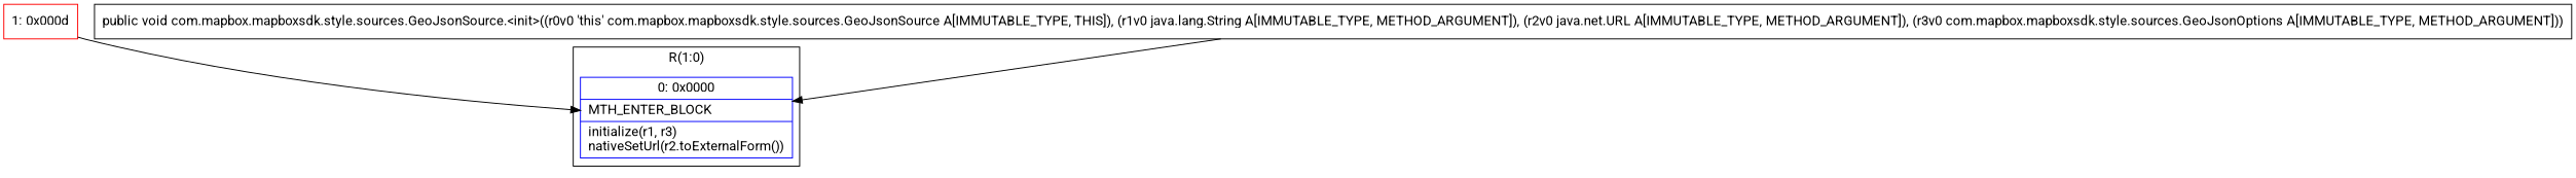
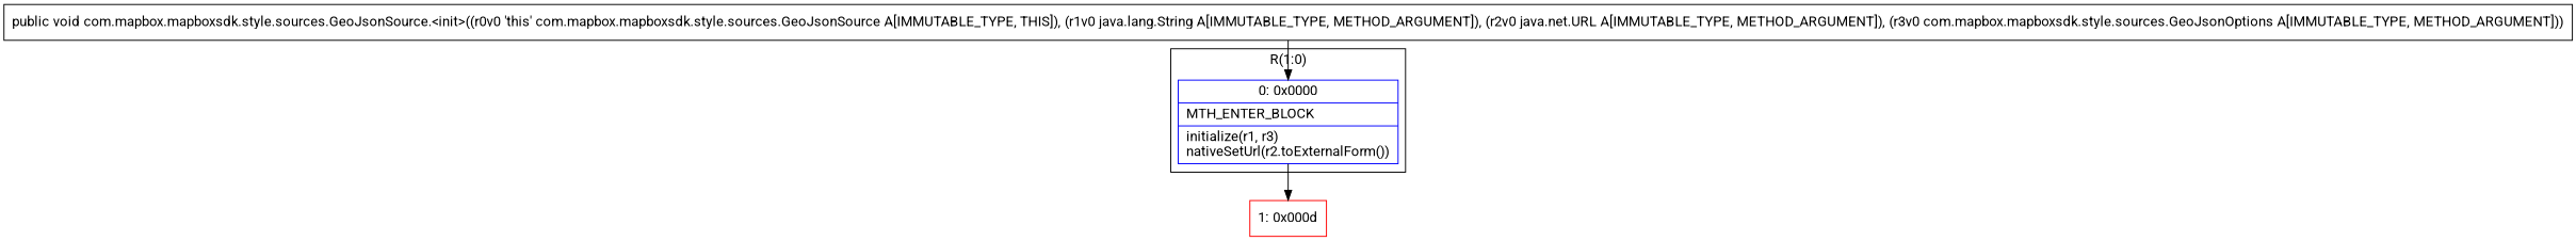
  digraph {
    fontname=Roboto
    node [shape=record fontname=Roboto]
    edge [fontname=Roboto]
    n1 [color=blue label="{0\:\ 0x0000|MTH_ENTER_BLOCK\l|initialize(r1, r3)\lnativeSetUrl(r2.toExternalForm())\l}"]
    n2 [color=red label="{1\:\ 0x000d}"]
    n3 [label="{public void com.mapbox.mapboxsdk.style.sources.GeoJsonSource.\<init\>((r0v0 'this' com.mapbox.mapboxsdk.style.sources.GeoJsonSource A[IMMUTABLE_TYPE, THIS]), (r1v0 java.lang.String A[IMMUTABLE_TYPE, METHOD_ARGUMENT]), (r2v0 java.net.URL A[IMMUTABLE_TYPE, METHOD_ARGUMENT]), (r3v0 com.mapbox.mapboxsdk.style.sources.GeoJsonOptions A[IMMUTABLE_TYPE, METHOD_ARGUMENT])) }"]
    subgraph cluster_1 {
      label="R(1:0)"
      n1
    }
-   n2 -> n1
+   n1 -> n2
    n3 -> n1
  }
